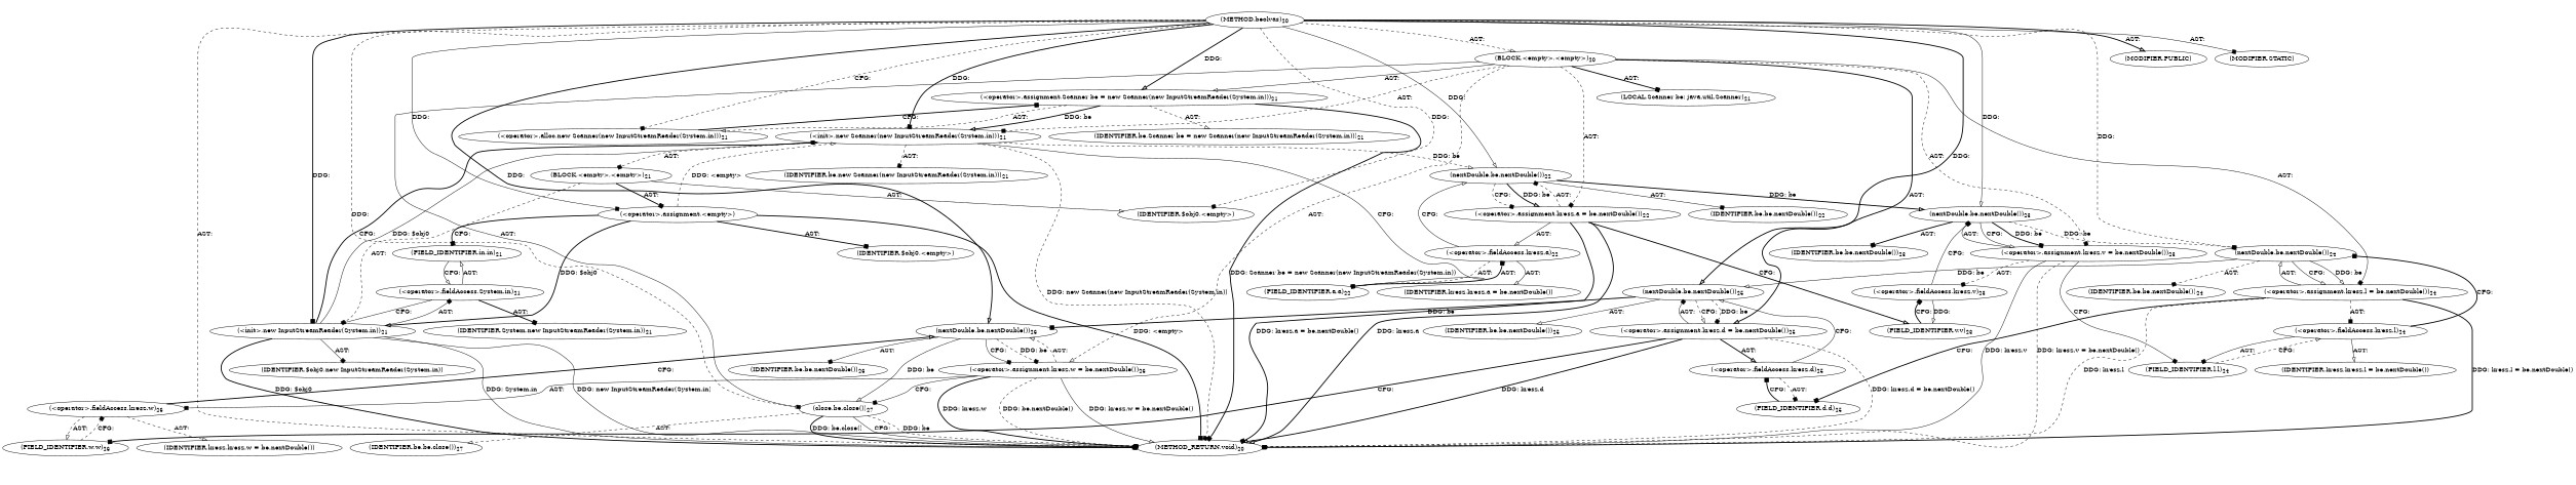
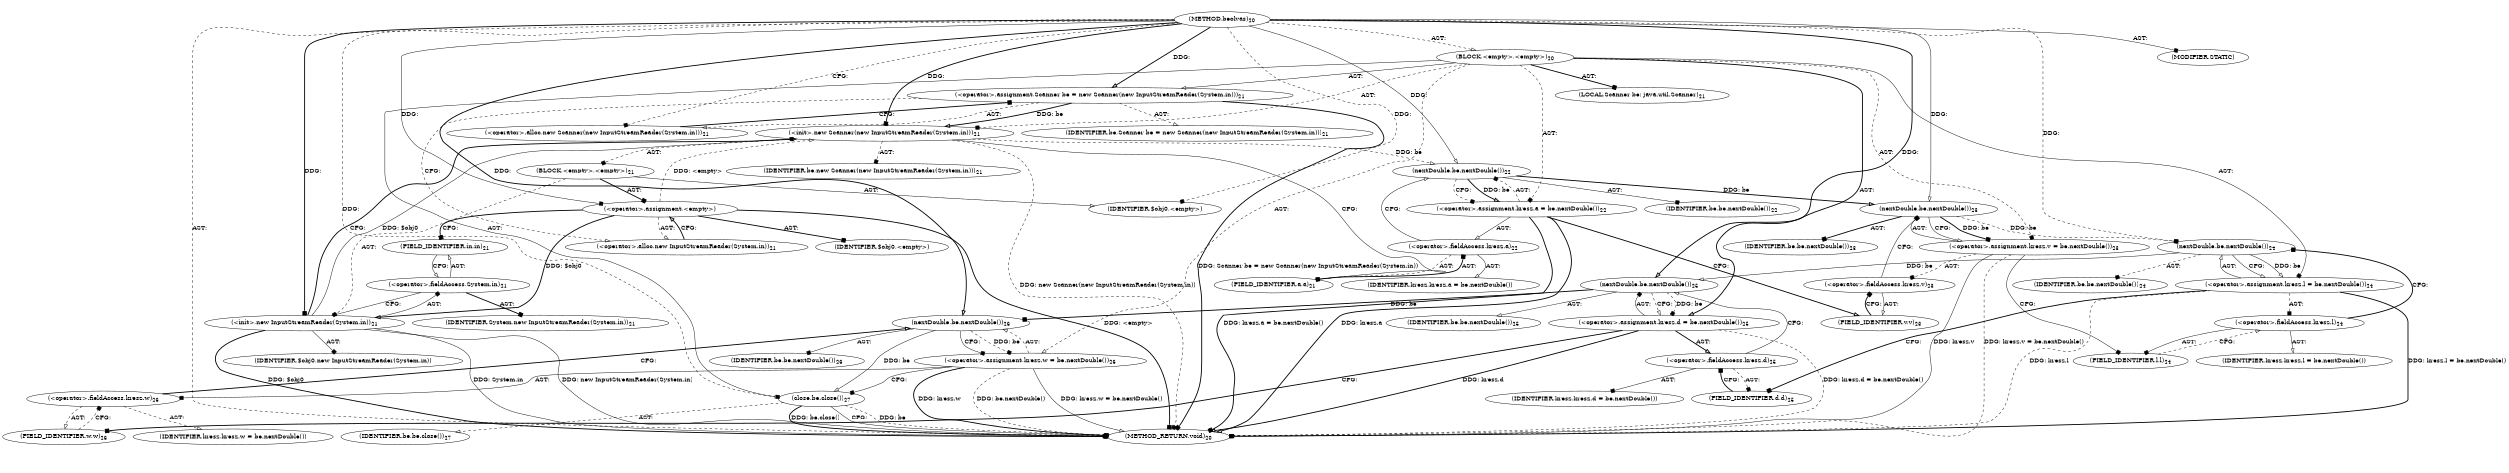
  digraph {
    edge [arrowhead=box style=solid]
    n1 [label=<(METHOD,beolvas)<SUB>20</SUB>>]
    n2 [label=<(BLOCK,&lt;empty&gt;,&lt;empty&gt;)<SUB>20</SUB>>]
    n3 [label=<(&lt;operator&gt;.assignment,Scanner be = new Scanner(new InputStreamReader(System.in)))<SUB>21</SUB>>]
    n4 [label=<(&lt;operator&gt;.alloc,new Scanner(new InputStreamReader(System.in)))<SUB>21</SUB>>]
    n5 [label=<(&lt;init&gt;,new Scanner(new InputStreamReader(System.in)))<SUB>21</SUB>>]
    n6 [label=<(&lt;operator&gt;.assignment,&lt;empty&gt;)>]
    n7 [label=<(&lt;init&gt;,new InputStreamReader(System.in))<SUB>21</SUB>>]
    n8 [label=<(IDENTIFIER,$obj0,&lt;empty&gt;)>]
    n9 [label=<(nextDouble,be.nextDouble())<SUB>22</SUB>>]
    n10 [label=<(nextDouble,be.nextDouble())<SUB>23</SUB>>]
    n11 [label=<(nextDouble,be.nextDouble())<SUB>24</SUB>>]
    n12 [label=<(nextDouble,be.nextDouble())<SUB>25</SUB>>]
    n13 [label=<(nextDouble,be.nextDouble())<SUB>26</SUB>>]
    n14 [label=<(close,be.close())<SUB>27</SUB>>]
-   n15 [label=<(MODIFIER,PUBLIC)>]
    n16 [label=<(MODIFIER,STATIC)>]
    n17 [label=<(METHOD_RETURN,void)<SUB>20</SUB>>]
    n18 [label=<(LOCAL,Scanner be: java.util.Scanner)<SUB>21</SUB>>]
    n19 [label=<(&lt;operator&gt;.assignment,kresz.a = be.nextDouble())<SUB>22</SUB>>]
    n20 [label=<(&lt;operator&gt;.assignment,kresz.v = be.nextDouble())<SUB>23</SUB>>]
    n21 [label=<(&lt;operator&gt;.assignment,kresz.l = be.nextDouble())<SUB>24</SUB>>]
    n22 [label=<(&lt;operator&gt;.assignment,kresz.d = be.nextDouble())<SUB>25</SUB>>]
    n23 [label=<(&lt;operator&gt;.assignment,kresz.w = be.nextDouble())<SUB>26</SUB>>]
    n24 [label=<(IDENTIFIER,be,Scanner be = new Scanner(new InputStreamReader(System.in)))<SUB>21</SUB>>]
+   n25 [label=<(&lt;operator&gt;.alloc,new InputStreamReader(System.in))<SUB>21</SUB>>]
    n26 [label=<(IDENTIFIER,be,new Scanner(new InputStreamReader(System.in)))<SUB>21</SUB>>]
    n27 [label=<(BLOCK,&lt;empty&gt;,&lt;empty&gt;)<SUB>21</SUB>>]
-   n28 [label=<(FIELD_IDENTIFIER,a,a)<SUB>22</SUB>>]
+   n28 [label=<(FIELD_IDENTIFIER,a,a)<SUB>21</SUB>>]
    n29 [label=<(IDENTIFIER,$obj0,&lt;empty&gt;)>]
    n30 [label=<(FIELD_IDENTIFIER,in,in)<SUB>21</SUB>>]
    n31 [label=<(IDENTIFIER,$obj0,new InputStreamReader(System.in))>]
    n32 [label=<(&lt;operator&gt;.fieldAccess,System.in)<SUB>21</SUB>>]
    n33 [label=<(IDENTIFIER,be,be.nextDouble())<SUB>22</SUB>>]
    n34 [label=<(IDENTIFIER,be,be.nextDouble())<SUB>23</SUB>>]
    n35 [label=<(IDENTIFIER,be,be.nextDouble())<SUB>24</SUB>>]
    n36 [label=<(IDENTIFIER,be,be.nextDouble())<SUB>25</SUB>>]
    n37 [label=<(IDENTIFIER,be,be.nextDouble())<SUB>26</SUB>>]
    n38 [label=<(IDENTIFIER,be,be.close())<SUB>27</SUB>>]
    n39 [label=<(&lt;operator&gt;.fieldAccess,kresz.a)<SUB>22</SUB>>]
    n40 [label=<(FIELD_IDENTIFIER,v,v)<SUB>23</SUB>>]
    n41 [label=<(&lt;operator&gt;.fieldAccess,kresz.v)<SUB>23</SUB>>]
    n42 [label=<(FIELD_IDENTIFIER,l,l)<SUB>24</SUB>>]
    n43 [label=<(&lt;operator&gt;.fieldAccess,kresz.l)<SUB>24</SUB>>]
    n44 [label=<(FIELD_IDENTIFIER,d,d)<SUB>25</SUB>>]
    n45 [label=<(&lt;operator&gt;.fieldAccess,kresz.d)<SUB>25</SUB>>]
    n46 [label=<(FIELD_IDENTIFIER,w,w)<SUB>26</SUB>>]
    n47 [label=<(&lt;operator&gt;.fieldAccess,kresz.w)<SUB>26</SUB>>]
    n48 [label=<(IDENTIFIER,System,new InputStreamReader(System.in))<SUB>21</SUB>>]
    n49 [label=<(IDENTIFIER,kresz,kresz.a = be.nextDouble())>]
    n50 [label=<(IDENTIFIER,kresz,kresz.l = be.nextDouble())>]
+   n51 [label=<(IDENTIFIER,kresz,kresz.d = be.nextDouble())>]
    n52 [label=<(IDENTIFIER,kresz,kresz.w = be.nextDouble())>]
    n1 -> n2 [arrowhead=onormal label="AST: " style=dashed]
    n1 -> n3 [arrowhead=onormal label="DDG: " style=bold]
    n1 -> n4 [label="CFG: " style=dashed]
    n1 -> n5 [label="DDG: " style=bold]
    n1 -> n6 [label="DDG: "]
    n1 -> n7 [label="DDG: " style=bold]
    n1 -> n8 [label="DDG: " style=dashed]
    n1 -> n9 [arrowhead=onormal label="DDG: "]
    n1 -> n10 [arrowhead=onormal label="DDG: "]
    n1 -> n11 [label="DDG: " style=dashed]
    n1 -> n12 [arrowhead=onormal label="DDG: " style=bold]
    n1 -> n13 [arrowhead=onormal label="DDG: " style=bold]
    n1 -> n14 [label="DDG: " style=dashed]
-   n1 -> n15 [arrowhead=onormal label="AST: " style=bold]
    n1 -> n16 [label="AST: "]
    n1 -> n17 [arrowhead=onormal label="AST: " style=dashed]
    n2 -> n3 [arrowhead=onormal label="AST: "]
    n2 -> n5 [label="AST: " style=dashed]
    n2 -> n14 [arrowhead=onormal label="AST: "]
    n2 -> n18 [label="AST: " style=bold]
    n2 -> n19 [label="AST: " style=dashed]
    n2 -> n20 [label="AST: " style=dashed]
    n2 -> n21 [label="AST: "]
    n2 -> n22 [arrowhead=onormal label="AST: " style=bold]
    n2 -> n23 [arrowhead=onormal label="AST: " style=dashed]
    n3 -> n4 [arrowhead=onormal label="AST: " style=dashed]
    n3 -> n5 [arrowhead=onormal label="DDG: be" style=bold]
    n3 -> n17 [label="DDG: Scanner be = new Scanner(new InputStreamReader(System.in))" style=bold]
    n3 -> n24 [arrowhead=onormal label="AST: " style=dashed]
+   n3 -> n25 [arrowhead=onormal label="CFG: " style=dashed]
    n4 -> n3 [label="CFG: " style=bold]
    n5 -> n9 [arrowhead=onormal label="DDG: be" style=dashed]
    n5 -> n17 [label="DDG: new Scanner(new InputStreamReader(System.in))" style=dashed]
    n5 -> n26 [label="AST: " style=dashed]
    n5 -> n27 [label="AST: " style=dashed]
    n5 -> n28 [label="CFG: "]
    n6 -> n5 [arrowhead=onormal label="DDG: &lt;empty&gt;" style=dashed]
    n6 -> n7 [arrowhead=onormal label="DDG: $obj0" style=bold]
    n6 -> n17 [label="DDG: &lt;empty&gt;" style=bold]
+   n6 -> n25 [arrowhead=onormal label="AST: " style=dashed]
    n6 -> n29 [label="AST: " style=bold]
    n6 -> n30 [label="CFG: " style=bold]
    n7 -> n5 [arrowhead=onormal label="CFG: " style=bold]
    n7 -> n5 [label="DDG: $obj0"]
    n7 -> n17 [label="DDG: $obj0" style=bold]
    n7 -> n17 [label="DDG: System.in"]
    n7 -> n17 [arrowhead=onormal label="DDG: new InputStreamReader(System.in)"]
    n7 -> n31 [label="AST: "]
    n7 -> n32 [label="AST: "]
    n9 -> n10 [arrowhead=onormal label="DDG: be" style=bold]
    n9 -> n19 [label="CFG: " style=dashed]
    n9 -> n19 [arrowhead=onormal label="DDG: be" style=bold]
    n9 -> n33 [label="AST: "]
    n10 -> n11 [label="DDG: be" style=dashed]
    n10 -> n20 [arrowhead=onormal label="CFG: "]
    n10 -> n20 [label="DDG: be" style=bold]
    n10 -> n34 [label="AST: " style=bold]
    n11 -> n12 [arrowhead=onormal label="DDG: be"]
    n11 -> n21 [arrowhead=onormal label="CFG: "]
    n11 -> n21 [arrowhead=onormal label="DDG: be"]
    n11 -> n35 [label="AST: " style=dashed]
    n12 -> n13 [label="DDG: be" style=bold]
    n12 -> n22 [arrowhead=onormal label="CFG: " style=dashed]
    n12 -> n22 [label="DDG: be" style=dashed]
    n12 -> n36 [arrowhead=onormal label="AST: "]
    n13 -> n14 [arrowhead=onormal label="DDG: be"]
    n13 -> n23 [label="CFG: "]
    n13 -> n23 [label="DDG: be" style=dashed]
    n13 -> n37 [label="AST: "]
    n14 -> n17 [arrowhead=onormal label="CFG: "]
    n14 -> n17 [arrowhead=onormal label="DDG: be" style=dashed]
    n14 -> n17 [arrowhead=onormal label="DDG: be.close()" style=bold]
    n14 -> n38 [arrowhead=onormal label="AST: " style=dashed]
    n19 -> n9 [label="AST: " style=dashed]
    n19 -> n17 [arrowhead=onormal label="DDG: kresz.a" style=bold]
    n19 -> n17 [label="DDG: kresz.a = be.nextDouble()" style=bold]
    n19 -> n39 [arrowhead=onormal label="AST: "]
    n19 -> n40 [arrowhead=onormal label="CFG: " style=bold]
    n20 -> n10 [label="AST: "]
    n20 -> n17 [arrowhead=onormal label="DDG: kresz.v"]
    n20 -> n17 [arrowhead=onormal label="DDG: kresz.v = be.nextDouble()" style=dashed]
    n20 -> n41 [label="AST: " style=dashed]
    n20 -> n42 [label="CFG: "]
    n21 -> n11 [arrowhead=onormal label="AST: "]
    n21 -> n17 [label="DDG: kresz.l" style=dashed]
    n21 -> n17 [label="DDG: kresz.l = be.nextDouble()" style=bold]
    n21 -> n43 [label="AST: " style=dashed]
    n21 -> n44 [label="CFG: " style=bold]
    n22 -> n12 [label="AST: "]
    n22 -> n17 [arrowhead=onormal label="DDG: kresz.d" style=bold]
    n22 -> n17 [arrowhead=onormal label="DDG: kresz.d = be.nextDouble()" style=dashed]
    n22 -> n45 [arrowhead=onormal label="AST: " style=bold]
    n22 -> n46 [label="CFG: " style=bold]
    n23 -> n13 [arrowhead=onormal label="AST: " style=dashed]
    n23 -> n14 [label="CFG: "]
    n23 -> n17 [label="DDG: kresz.w" style=bold]
    n23 -> n17 [label="DDG: be.nextDouble()" style=dashed]
    n23 -> n17 [arrowhead=onormal label="DDG: kresz.w = be.nextDouble()"]
    n23 -> n47 [label="AST: "]
+   n25 -> n6 [arrowhead=onormal label="CFG: " style=bold]
    n27 -> n6 [label="AST: " style=bold]
    n27 -> n7 [label="AST: " style=dashed]
    n27 -> n8 [arrowhead=onormal label="AST: "]
    n28 -> n39 [label="AST: " style=bold]
    n30 -> n32 [arrowhead=onormal label="CFG: "]
    n32 -> n7 [arrowhead=onormal label="CFG: "]
    n32 -> n30 [arrowhead=onormal label="AST: "]
    n32 -> n48 [label="AST: " style=bold]
    n39 -> n9 [arrowhead=onormal label="CFG: "]
    n39 -> n28 [label="AST: " style=dashed]
    n39 -> n49 [arrowhead=onormal label="AST: "]
    n40 -> n41 [label="CFG: " style=bold]
    n41 -> n10 [label="CFG: "]
-   n41 -> n40 [arrowhead=onormal label="DDG: "]
+   n41 -> n40 [arrowhead=onormal label="AST: "]
    n42 -> n43 [arrowhead=onormal label="CFG: " style=dashed]
    n43 -> n11 [label="CFG: " style=bold]
    n43 -> n42 [label="AST: "]
    n43 -> n50 [arrowhead=onormal label="AST: "]
    n44 -> n45 [label="CFG: " style=bold]
    n45 -> n12 [arrowhead=onormal label="CFG: "]
    n45 -> n44 [label="AST: " style=dashed]
+   n45 -> n51 [label="AST: "]
    n46 -> n47 [label="CFG: " style=dashed]
    n47 -> n13 [arrowhead=onormal label="CFG: " style=bold]
    n47 -> n46 [arrowhead=onormal label="AST: " style=dashed]
    n47 -> n52 [arrowhead=onormal label="AST: " style=dashed]
  }
